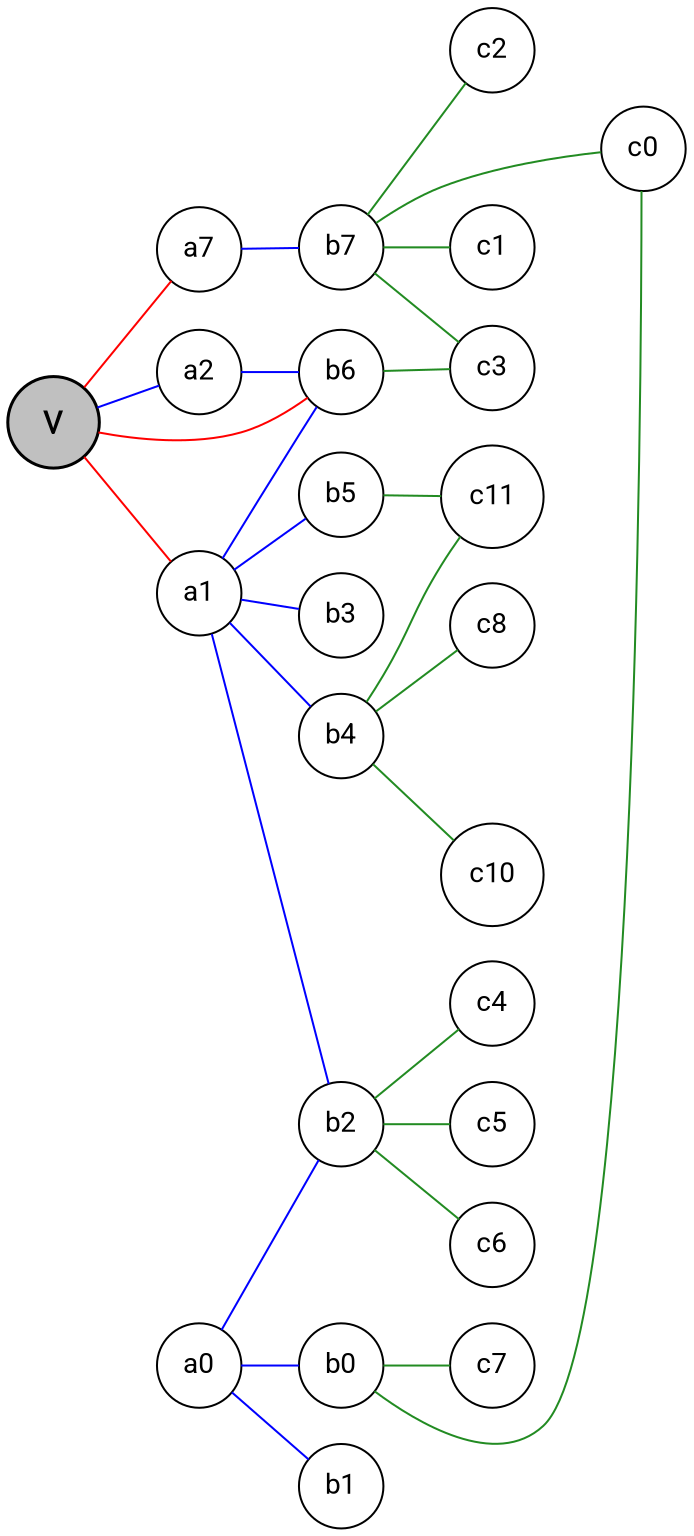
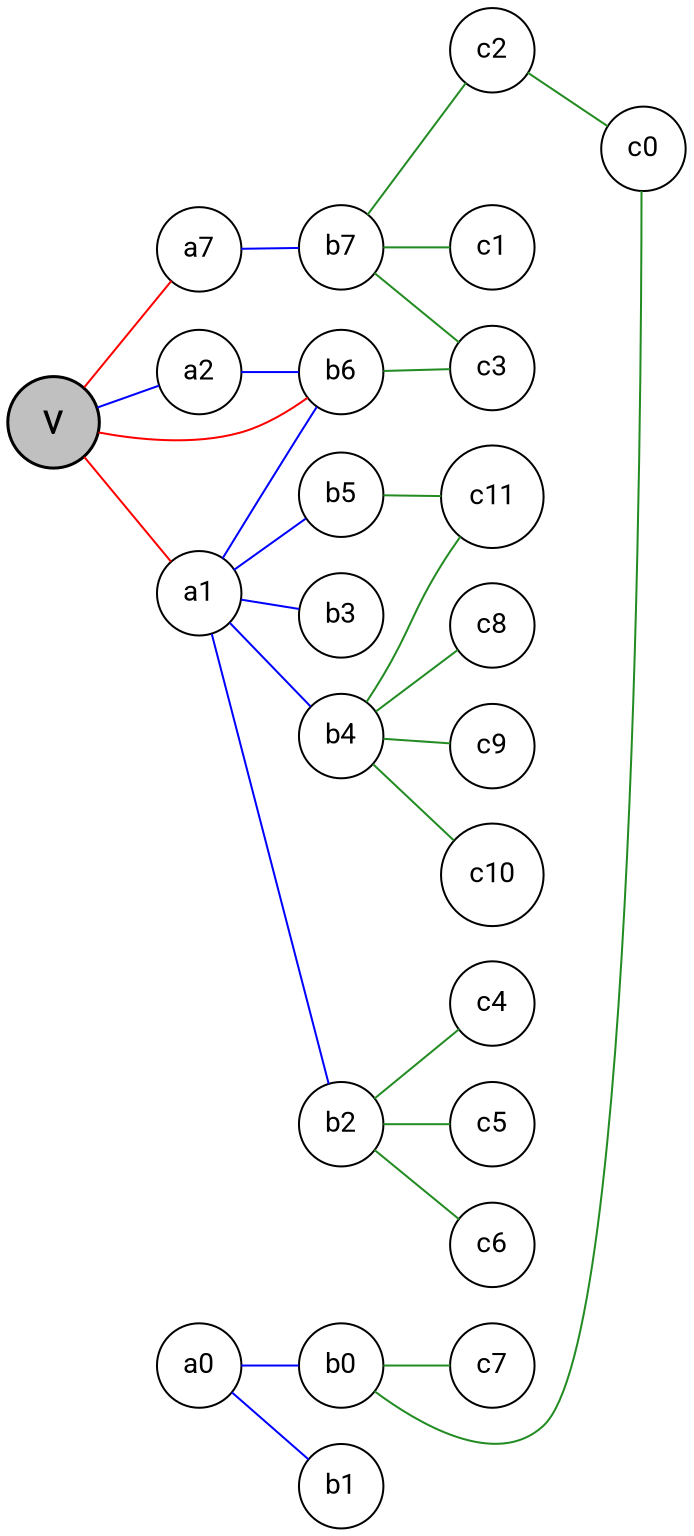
  graph {
    fontname=Roboto
    rankdir=LR
    ranksep=0.4
    node [fontname=Roboto shape=circle]
    edge [color=ForestGreen fontname=Roboto]
    n1 [fillcolor=gray fontsize=22 label=v penwidth=1.5 root=true style=filled]
    a1
    a2
    n4 [label=a7]
    b6
    a0
    b0
    b1
    b2
    b3
    b4
    b5
    b7
    c0
    c7
    c4
    c5
    c6
    c8
+   c9
    c10
    c11
    c3
    c1
    c2
    n1 -- a1 [color=red]
    n1 -- a2 [color=blue]
    n1 -- n4 [color=red]
    n1 -- b6 [color=red]
    a1 -- b6 [color=blue]
    a1 -- b2 [color=blue]
    a1 -- b3 [color=blue]
    a1 -- b4 [color=blue]
    a1 -- b5 [color=blue]
    a2 -- b6 [color=blue]
    n4 -- b7 [color=blue]
    b6 -- c3
    a0 -- b0 [color=blue]
    a0 -- b1 [color=blue]
-   a0 -- b2 [color=blue]
    b0 -- c0
    b0 -- c7
    b2 -- c4
    b2 -- c5
    b2 -- c6
    b4 -- c8
+   b4 -- c9
    b4 -- c10
    b4 -- c11
    b5 -- c11
-   b7 -- c0
+   c2 -- c0
    b7 -- c3
    b7 -- c1
    b7 -- c2
  }
